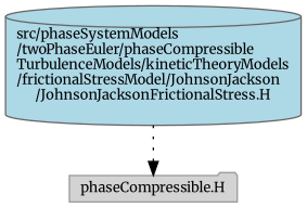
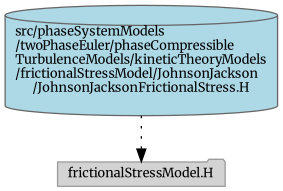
  digraph {
    fontname=Merriweather
    node [fontname=Merriweather fontsize=10 style=filled]
    n1 [color=gray40 fillcolor=lightblue fontcolor=black height=0.2 label="src/phaseSystemModels\l/twoPhaseEuler/phaseCompressible\lTurbulenceModels/kineticTheoryModels\l/frictionalStressModel/JohnsonJackson\l/JohnsonJacksonFrictionalStress.H" shape=cylinder width=0.4]
-   n2 [color=grey60 fillcolor=lightgrey height=0.2 label="phaseCompressible.H" shape=folder width=0.4]
+   n2 [color=grey60 fillcolor=lightgrey height=0.2 label="frictionalStressModel.H" shape=folder width=0.4]
    n1 -> n2 [color=black fontname=Merriweather fontsize=10 labelfontname=Helvetica labelfontsize=10 style=dotted]
  }
